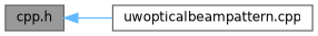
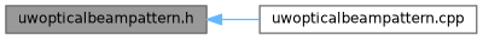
  digraph {
    rankdir=LR
    node [fontname=Helvetica fontsize=10 shape=box style=filled]
-   n1 [color=gray40 fillcolor=grey60 fontcolor=black height=0.2 label="cpp.h" width=0.4]
+   n1 [color=gray40 fillcolor=grey60 fontcolor=black height=0.2 label="uwopticalbeampattern.h" width=0.4]
    n2 [color=grey40 fillcolor=white height=0.2 label="uwopticalbeampattern.cpp" width=0.4]
    n1 -> n2 [color=steelblue1 dir=back fontname=Helvetica fontsize=10 labelfontname=Helvetica labelfontsize=10 style=solid]
  }
